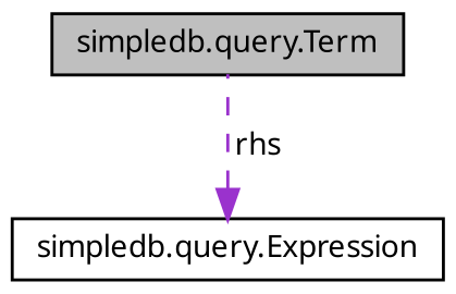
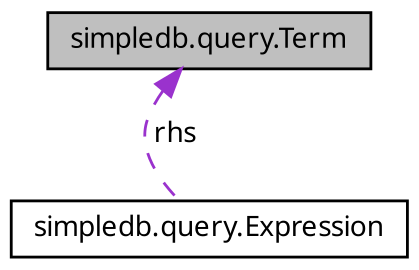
  digraph {
    fontname="Noto Sans"
    node [color=black fontname="Noto Sans" fontsize=10 shape=record style=filled]
    n1 [fillcolor=grey75 fontcolor=black height=0.2 label="simpledb.query.Term" width=0.4]
    n2 [fillcolor=white height=0.2 label="simpledb.query.Expression" width=0.4]
-   n2 -> n1 [color=darkorchid3 dir=back fontname="Noto Sans" fontsize=10 label=" rhs" labelfontname=Helvetica labelfontsize=10 style=dashed]
+   n1 -> n2 [color=darkorchid3 dir=back fontname="Noto Sans" fontsize=10 label=" rhs" labelfontname=Helvetica labelfontsize=10 style=dashed]
  }
